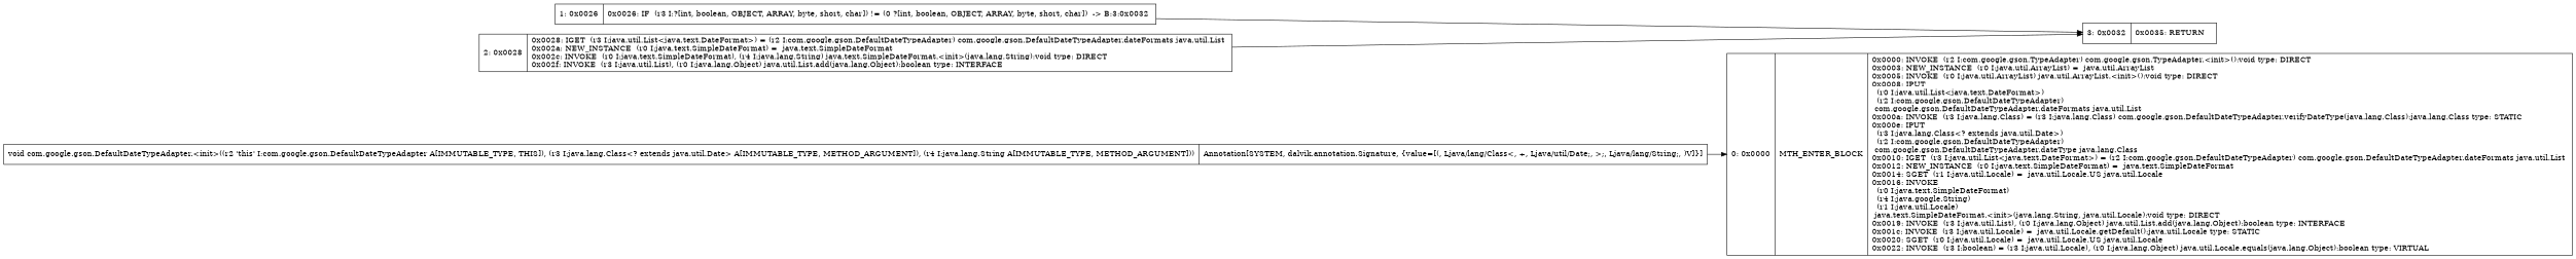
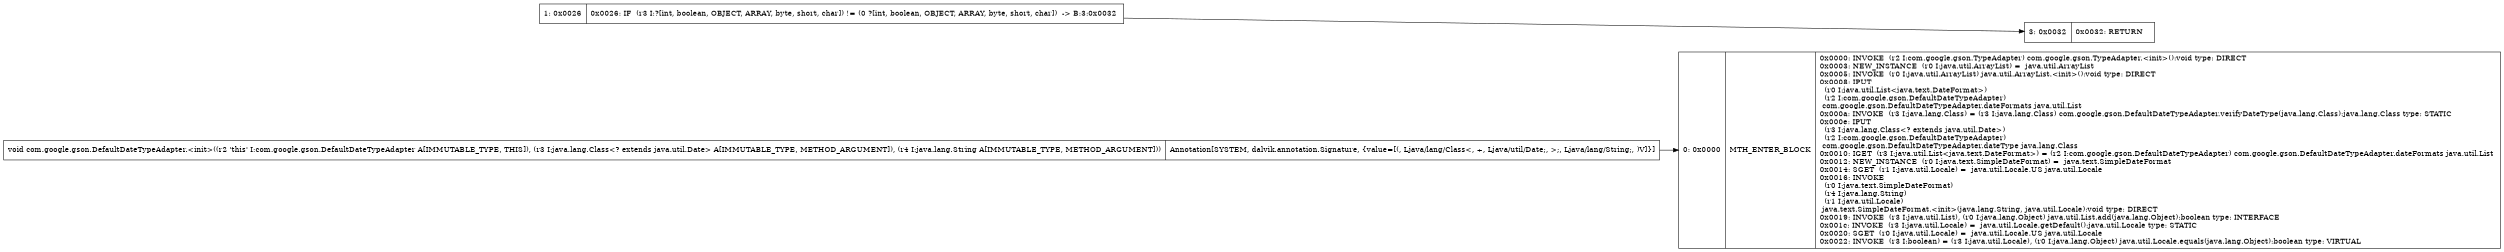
  digraph {
    rankdir=LR
    node [shape=record]
-   n1 [label="{0\:\ 0x0000|MTH_ENTER_BLOCK\l|0x0000: INVOKE  (r2 I:com.google.gson.TypeAdapter) com.google.gson.TypeAdapter.\<init\>():void type: DIRECT \l0x0003: NEW_INSTANCE  (r0 I:java.util.ArrayList) =  java.util.ArrayList \l0x0005: INVOKE  (r0 I:java.util.ArrayList) java.util.ArrayList.\<init\>():void type: DIRECT \l0x0008: IPUT  \l  (r0 I:java.util.List\<java.text.DateFormat\>)\l  (r2 I:com.google.gson.DefaultDateTypeAdapter)\l com.google.gson.DefaultDateTypeAdapter.dateFormats java.util.List \l0x000a: INVOKE  (r3 I:java.lang.Class) = (r3 I:java.lang.Class) com.google.gson.DefaultDateTypeAdapter.verifyDateType(java.lang.Class):java.lang.Class type: STATIC \l0x000e: IPUT  \l  (r3 I:java.lang.Class\<? extends java.util.Date\>)\l  (r2 I:com.google.gson.DefaultDateTypeAdapter)\l com.google.gson.DefaultDateTypeAdapter.dateType java.lang.Class \l0x0010: IGET  (r3 I:java.util.List\<java.text.DateFormat\>) = (r2 I:com.google.gson.DefaultDateTypeAdapter) com.google.gson.DefaultDateTypeAdapter.dateFormats java.util.List \l0x0012: NEW_INSTANCE  (r0 I:java.text.SimpleDateFormat) =  java.text.SimpleDateFormat \l0x0014: SGET  (r1 I:java.util.Locale) =  java.util.Locale.US java.util.Locale \l0x0016: INVOKE  \l  (r0 I:java.text.SimpleDateFormat)\l  (r4 I:java.google.String)\l  (r1 I:java.util.Locale)\l java.text.SimpleDateFormat.\<init\>(java.lang.String, java.util.Locale):void type: DIRECT \l0x0019: INVOKE  (r3 I:java.util.List), (r0 I:java.lang.Object) java.util.List.add(java.lang.Object):boolean type: INTERFACE \l0x001c: INVOKE  (r3 I:java.util.Locale) =  java.util.Locale.getDefault():java.util.Locale type: STATIC \l0x0020: SGET  (r0 I:java.util.Locale) =  java.util.Locale.US java.util.Locale \l0x0022: INVOKE  (r3 I:boolean) = (r3 I:java.util.Locale), (r0 I:java.lang.Object) java.util.Locale.equals(java.lang.Object):boolean type: VIRTUAL \l}"]
+   n1 [label="{0\:\ 0x0000|MTH_ENTER_BLOCK\l|0x0000: INVOKE  (r2 I:com.google.gson.TypeAdapter) com.google.gson.TypeAdapter.\<init\>():void type: DIRECT \l0x0003: NEW_INSTANCE  (r0 I:java.util.ArrayList) =  java.util.ArrayList \l0x0005: INVOKE  (r0 I:java.util.ArrayList) java.util.ArrayList.\<init\>():void type: DIRECT \l0x0008: IPUT  \l  (r0 I:java.util.List\<java.text.DateFormat\>)\l  (r2 I:com.google.gson.DefaultDateTypeAdapter)\l com.google.gson.DefaultDateTypeAdapter.dateFormats java.util.List \l0x000a: INVOKE  (r3 I:java.lang.Class) = (r3 I:java.lang.Class) com.google.gson.DefaultDateTypeAdapter.verifyDateType(java.lang.Class):java.lang.Class type: STATIC \l0x000e: IPUT  \l  (r3 I:java.lang.Class\<? extends java.util.Date\>)\l  (r2 I:com.google.gson.DefaultDateTypeAdapter)\l com.google.gson.DefaultDateTypeAdapter.dateType java.lang.Class \l0x0010: IGET  (r3 I:java.util.List\<java.text.DateFormat\>) = (r2 I:com.google.gson.DefaultDateTypeAdapter) com.google.gson.DefaultDateTypeAdapter.dateFormats java.util.List \l0x0012: NEW_INSTANCE  (r0 I:java.text.SimpleDateFormat) =  java.text.SimpleDateFormat \l0x0014: SGET  (r1 I:java.util.Locale) =  java.util.Locale.US java.util.Locale \l0x0016: INVOKE  \l  (r0 I:java.text.SimpleDateFormat)\l  (r4 I:java.lang.String)\l  (r1 I:java.util.Locale)\l java.text.SimpleDateFormat.\<init\>(java.lang.String, java.util.Locale):void type: DIRECT \l0x0019: INVOKE  (r3 I:java.util.List), (r0 I:java.lang.Object) java.util.List.add(java.lang.Object):boolean type: INTERFACE \l0x001c: INVOKE  (r3 I:java.util.Locale) =  java.util.Locale.getDefault():java.util.Locale type: STATIC \l0x0020: SGET  (r0 I:java.util.Locale) =  java.util.Locale.US java.util.Locale \l0x0022: INVOKE  (r3 I:boolean) = (r3 I:java.util.Locale), (r0 I:java.lang.Object) java.util.Locale.equals(java.lang.Object):boolean type: VIRTUAL \l}"]
    n2 [label="{1\:\ 0x0026|0x0026: IF  (r3 I:?[int, boolean, OBJECT, ARRAY, byte, short, char]) != (0 ?[int, boolean, OBJECT, ARRAY, byte, short, char])  \-\> B:3:0x0032 \l}"]
-   n3 [label="{3\:\ 0x0032|0x0035: RETURN   \l}"]
-   n4 [label="{2\:\ 0x0028|0x0028: IGET  (r3 I:java.util.List\<java.text.DateFormat\>) = (r2 I:com.google.gson.DefaultDateTypeAdapter) com.google.gson.DefaultDateTypeAdapter.dateFormats java.util.List \l0x002a: NEW_INSTANCE  (r0 I:java.text.SimpleDateFormat) =  java.text.SimpleDateFormat \l0x002c: INVOKE  (r0 I:java.text.SimpleDateFormat), (r4 I:java.lang.String) java.text.SimpleDateFormat.\<init\>(java.lang.String):void type: DIRECT \l0x002f: INVOKE  (r3 I:java.util.List), (r0 I:java.lang.Object) java.util.List.add(java.lang.Object):boolean type: INTERFACE \l}"]
+   n3 [label="{3\:\ 0x0032|0x0032: RETURN   \l}"]
    n5 [label="{void com.google.gson.DefaultDateTypeAdapter.\<init\>((r2 'this' I:com.google.gson.DefaultDateTypeAdapter A[IMMUTABLE_TYPE, THIS]), (r3 I:java.lang.Class\<? extends java.util.Date\> A[IMMUTABLE_TYPE, METHOD_ARGUMENT]), (r4 I:java.lang.String A[IMMUTABLE_TYPE, METHOD_ARGUMENT]))  | Annotation[SYSTEM, dalvik.annotation.Signature, \{value=[(, Ljava\/lang\/Class\<, +, Ljava\/util\/Date;, \>;, Ljava\/lang\/String;, )V]\}]\l}"]
    n2 -> n3
-   n4 -> n3
    n5 -> n1
  }
